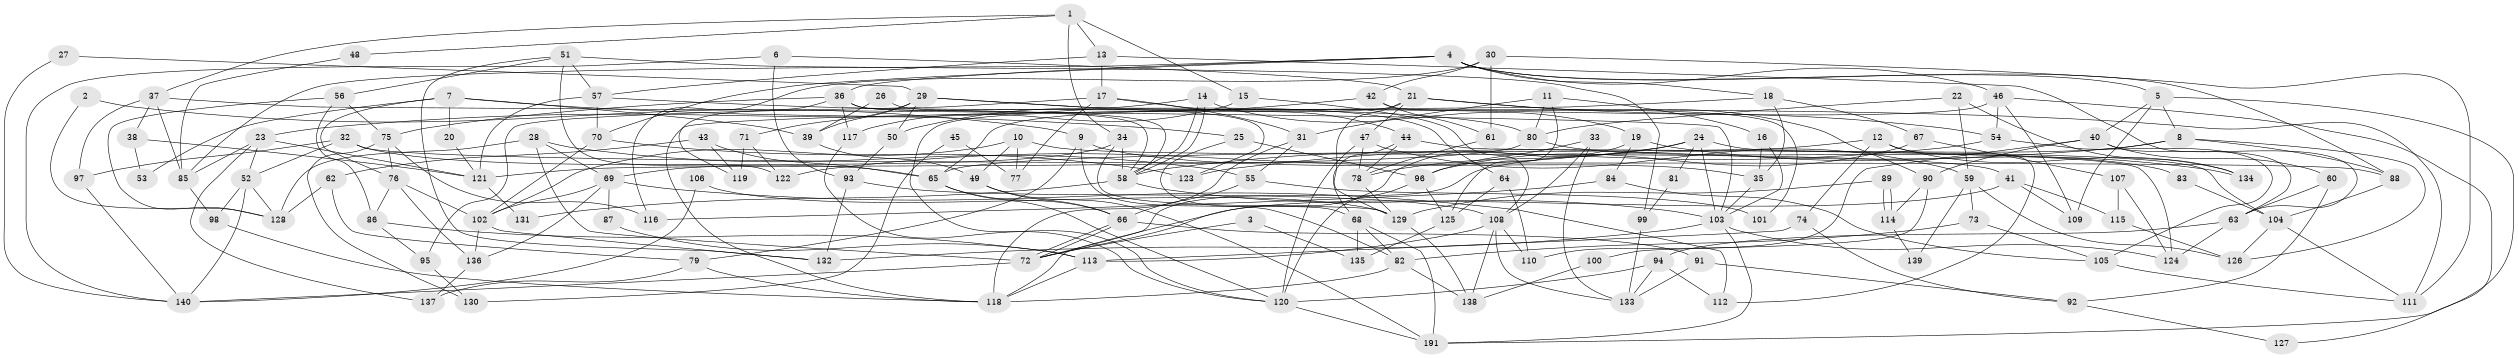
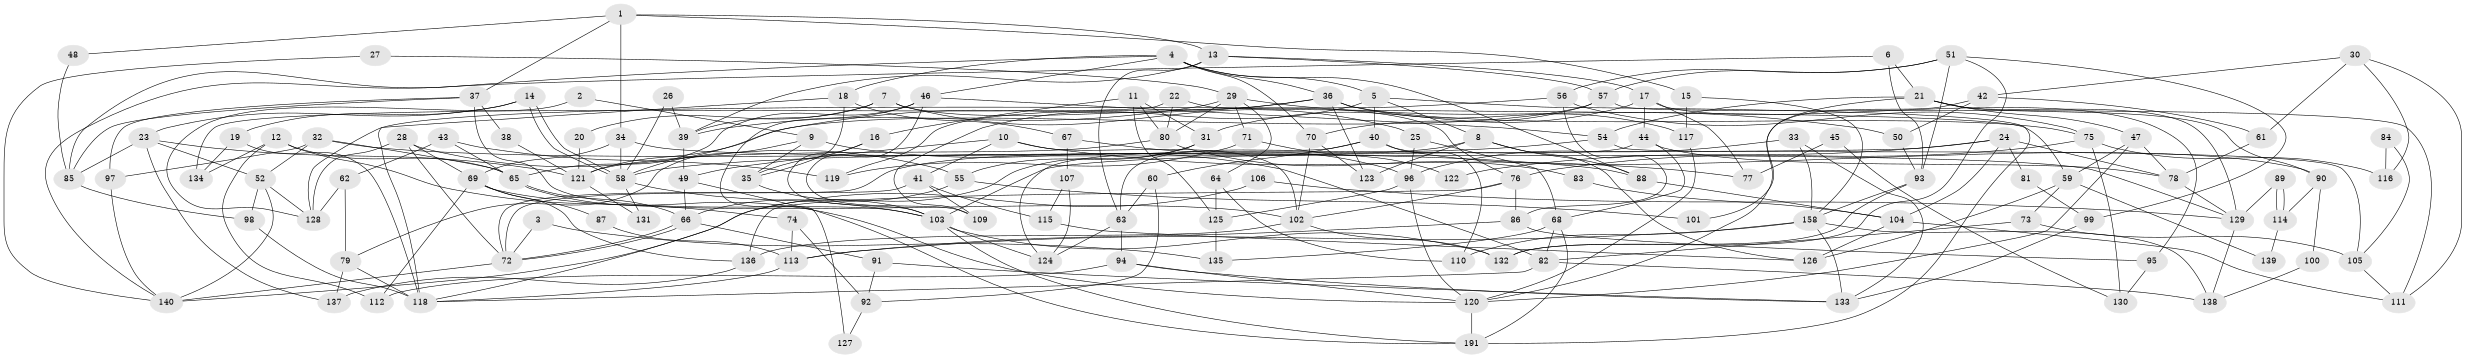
  graph {
    node [color=gray90 style=filled]
    1
    13
    15
    34
    37
    48
    39
    17
    57
    63
-   108
+   108 [label=158]
    117
    58
    129
    69
    85
    103
    97
    38
    2
    9
    128
    35
    79
    82
    3
    72
    135
    140
    4
    5
    18
    36
    46
    70
    88
    8
    40
    109
    n40 [label=191]
    67
    118
    123
    75
    119
    65
    54
    127
    102
    98
    104
    126
    90
    60
    110
    6
    21
    93
    47
    120
    132
    7
    20
    25
-   53
    76
    121
    68
    96
    49
    86
    136
    137
    138
    10
    41
    77
    115
    66
    11
    16
    31
    80
    125
    55
    83
    12
    74
    112
    134
    92
    113
    44
    95
    111
    124
    94
    14
    19
    23
    84
    52
    131
    133
    78
    130
    107
    116
    105
    59
    114
    100
    22
    73
    139
    24
    81
    122
    99
    26
    27
    29
    50
    64
    71
    28
    101
    87
    30
    42
    61
    32
    33
    43
    62
    45
    91
    51
    56
    89
    106
    1 -- 13
    1 -- 15
    1 -- 34
    1 -- 37
    1 -- 48
+   13 -- 39
    13 -- 17
    13 -- 57
    13 -- 63
    15 -- 108
    15 -- 117
    34 -- 58
    34 -- 129
    34 -- 69
    37 -- 85
    37 -- 103
    37 -- 97
    37 -- 38
    48 -- 85
    39 -- 49
    17 -- 77
    17 -- 31
    17 -- 44
    17 -- 95
    57 -- 70
    57 -- 121
    57 -- 111
    63 -- 124
    63 -- 94
    108 -- 110
    108 -- 138
    108 -- 113
    108 -- 133
    117 -- 120
    58 -- 103
    58 -- 131
    129 -- 138
    69 -- 102
    69 -- 136
    69 -- 112
    69 -- 87
    85 -- 98
    103 -- n40
    103 -- 132
    103 -- 124
    97 -- 140
-   38 -- 53
    38 -- 121
    2 -- 9
    2 -- 128
    9 -- 35
    9 -- 79
    9 -- 82
    35 -- 103
    79 -- 118
    79 -- 137
    82 -- 118
    82 -- 138
    3 -- 72
    3 -- 135
    72 -- 140
    4 -- 85
    4 -- 5
    4 -- 18
    4 -- 36
    4 -- 46
    4 -- 70
    4 -- 88
    5 -- 8
    5 -- 40
    5 -- 109
    5 -- n40
    18 -- 35
    18 -- 67
    18 -- 118
    36 -- 117
    36 -- 58
    36 -- 123
    36 -- 75
    36 -- 119
    46 -- 109
    46 -- 65
    46 -- 54
    46 -- 127
    70 -- 123
    70 -- 102
    88 -- 104
    8 -- 72
    8 -- 88
    8 -- 123
    8 -- 126
    40 -- 63
    40 -- 90
    40 -- 60
    40 -- 110
    67 -- 96
    67 -- 107
    75 -- 76
    75 -- 130
    75 -- 116
    65 -- 120
    65 -- 66
    54 -- 58
    54 -- 105
    102 -- 132
    102 -- 136
    98 -- 118
    104 -- 126
    104 -- 111
    90 -- 114
    90 -- 100
    60 -- 63
    60 -- 92
    6 -- 140
    6 -- 21
    6 -- 93
    21 -- 129
    21 -- 54
    21 -- 90
    21 -- 47
    21 -- 120
    93 -- 108
    93 -- 132
    47 -- 120
    47 -- 78
    47 -- 59
    120 -- n40
    7 -- 39
    7 -- 20
    7 -- 25
-   7 -- 53
    7 -- 76
    20 -- 121
    25 -- 68
    25 -- 96
    76 -- 102
    76 -- 86
    76 -- 136
    121 -- 131
    68 -- 82
    68 -- 135
    68 -- n40
    96 -- 120
    96 -- 125
    49 -- n40
    49 -- 66
    86 -- 113
    86 -- 95
    136 -- 137
    10 -- 102
    10 -- 49
    10 -- 41
    10 -- 77
    41 -- 72
    41 -- 109
    41 -- 115
    115 -- 126
    66 -- 72
    66 -- 72
    66 -- 91
    11 -- 16
    11 -- 31
    11 -- 80
    11 -- 125
    16 -- 103
    16 -- 35
    31 -- 118
    31 -- 55
    80 -- 121
    80 -- 83
    125 -- 135
    55 -- 66
    55 -- 101
    83 -- 104
    12 -- 65
    12 -- 74
    12 -- 112
    12 -- 134
    74 -- 92
    74 -- 113
    92 -- 127
    113 -- 118
    44 -- 68
    44 -- 124
    44 -- 78
    95 -- 130
    94 -- 120
    94 -- 112
    94 -- 133
    14 -- 58
    14 -- 58
    14 -- 19
    14 -- 23
    19 -- 118
    19 -- 134
-   19 -- 84
    23 -- 85
    23 -- 121
    23 -- 137
    23 -- 52
    84 -- 116
    84 -- 105
    52 -- 128
    52 -- 140
    52 -- 98
    78 -- 129
    107 -- 115
    107 -- 124
    105 -- 111
    59 -- 126
    59 -- 73
    59 -- 139
    114 -- 139
    100 -- 138
    22 -- 80
    22 -- 134
    22 -- 59
    73 -- 82
    73 -- 105
    24 -- 103
    24 -- 104
    24 -- 78
    24 -- 81
    24 -- 122
    81 -- 99
    99 -- 133
    26 -- 39
    26 -- 58
    27 -- 140
    27 -- 29
    29 -- 39
    29 -- 80
    29 -- 50
    29 -- 64
    29 -- 71
    50 -- 93
    64 -- 110
    64 -- 125
    71 -- 119
    71 -- 122
    28 -- 69
    28 -- 128
    28 -- 72
    28 -- 55
    87 -- 113
    30 -- 111
    30 -- 116
    30 -- 42
    30 -- 61
    42 -- 50
    42 -- 101
    42 -- 61
    61 -- 78
    32 -- 97
    32 -- 88
    32 -- 65
    32 -- 52
    33 -- 108
    33 -- 96
    33 -- 133
    43 -- 119
    43 -- 65
    43 -- 62
    62 -- 128
    62 -- 79
    45 -- 77
    45 -- 130
    91 -- 92
    91 -- 133
    51 -- 57
    51 -- 132
-   51 -- 122
+   51 -- 93
    51 -- 99
    51 -- 56
    56 -- 128
    56 -- 75
    56 -- 86
    89 -- 129
    89 -- 114
    89 -- 114
    106 -- 129
    106 -- 140
  }
